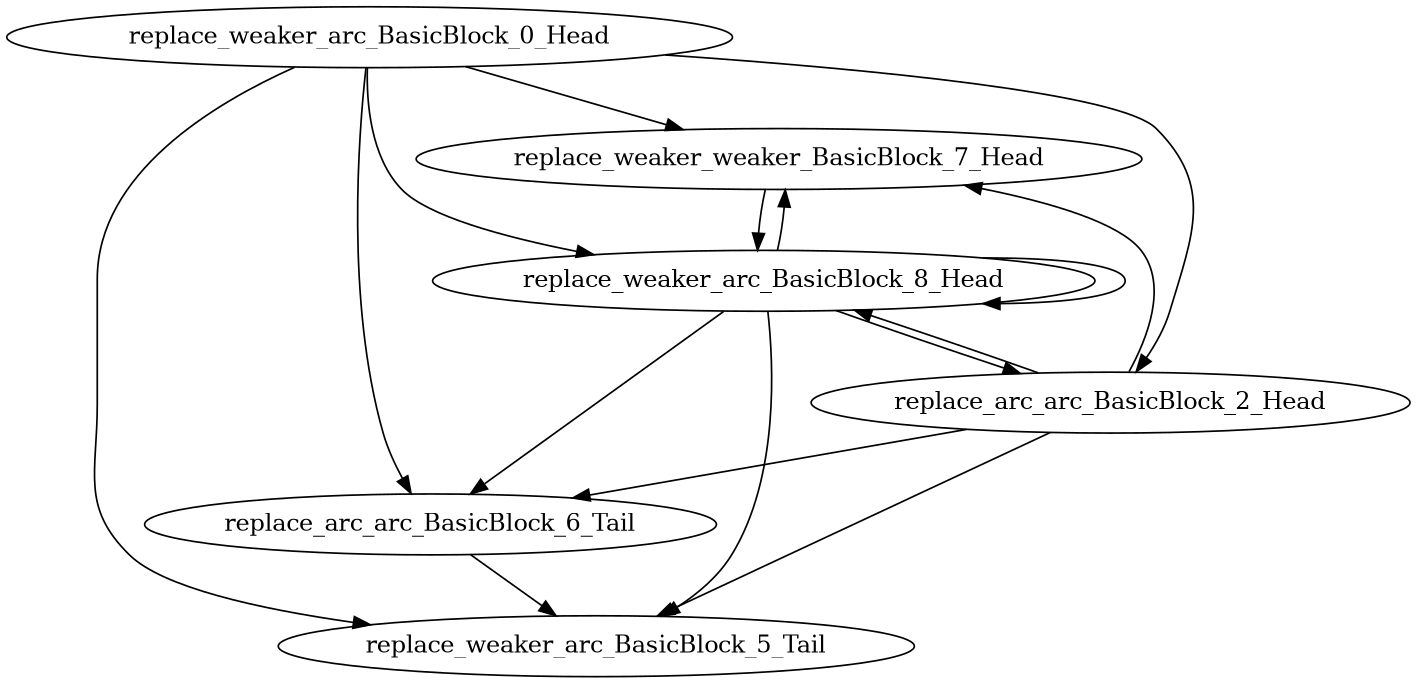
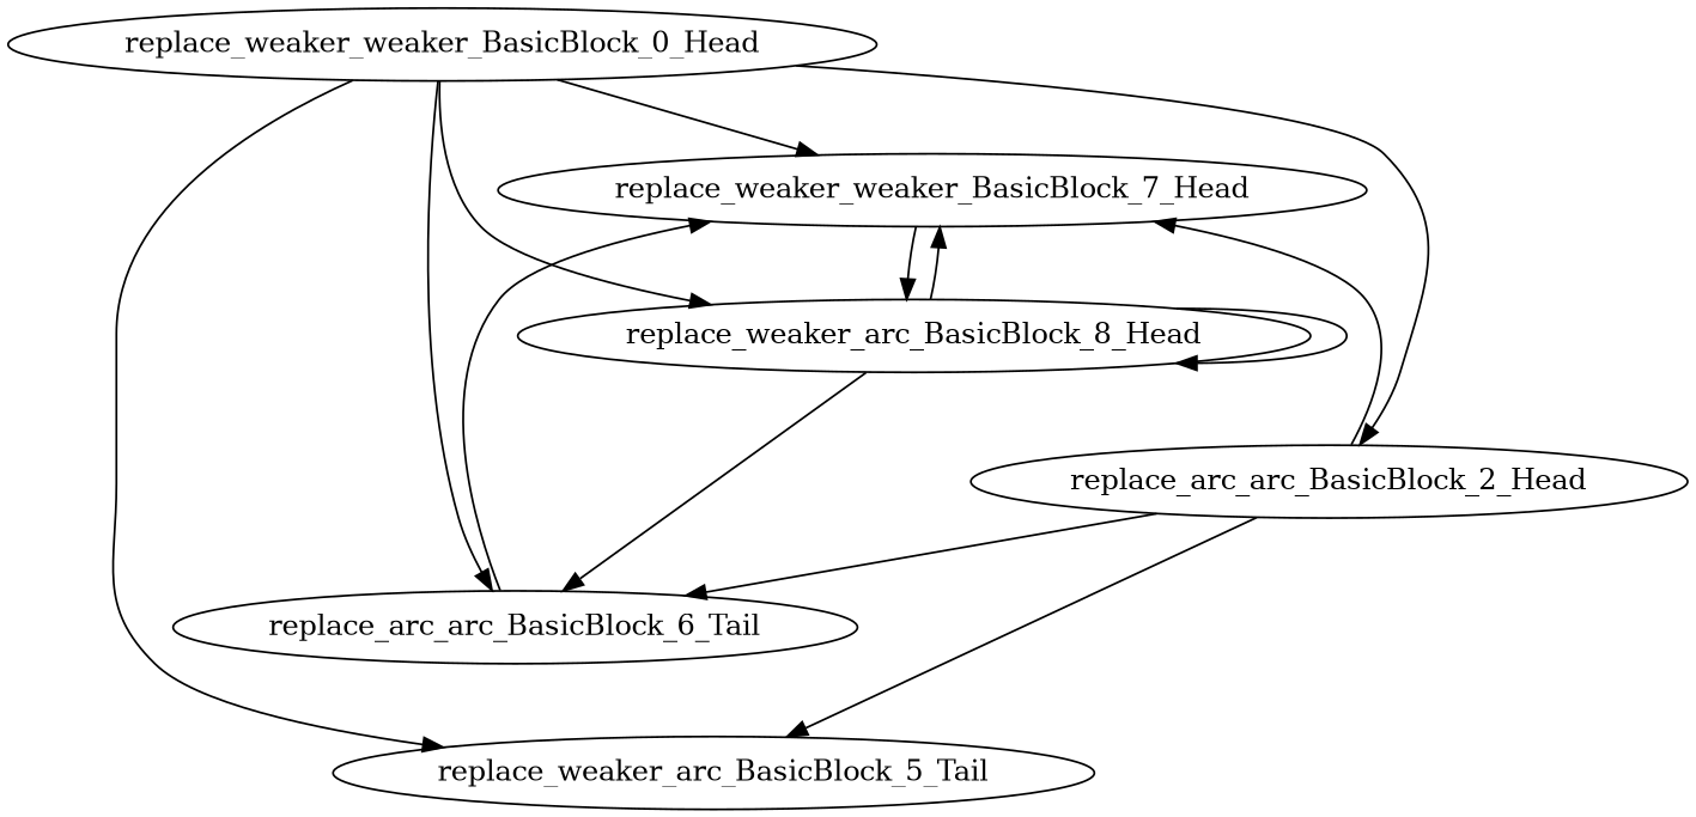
  digraph {
    n1 [label=replace_weaker_arc_BasicBlock_5_Tail]
-   replace_weaker_arc_BasicBlock_0_Head
+   replace_weaker_arc_BasicBlock_0_Head [label=replace_weaker_weaker_BasicBlock_0_Head]
    n3 [label=replace_weaker_weaker_BasicBlock_7_Head]
    n4 [label=replace_arc_arc_BasicBlock_6_Tail]
    n5 [label=replace_weaker_arc_BasicBlock_8_Head]
    n6 [label=replace_arc_arc_BasicBlock_2_Head]
    replace_weaker_arc_BasicBlock_0_Head -> n1
    replace_weaker_arc_BasicBlock_0_Head -> n3
    replace_weaker_arc_BasicBlock_0_Head -> n4
    replace_weaker_arc_BasicBlock_0_Head -> n5
    replace_weaker_arc_BasicBlock_0_Head -> n6
    n3 -> n5
-   n4 -> n1
-   n5 -> n1
+   n4 -> n3
    n5 -> n3
    n5 -> n4
    n5 -> n5
-   n5 -> n6
    n6 -> n1
    n6 -> n3
    n6 -> n4
-   n6 -> n5
  }
